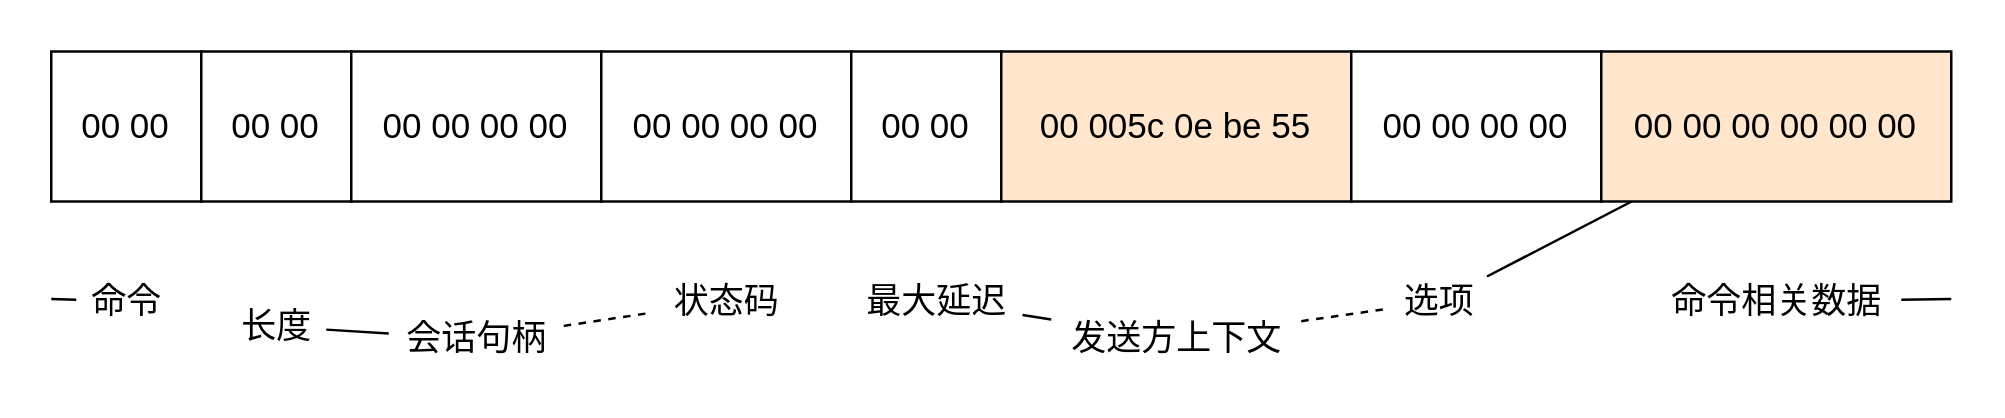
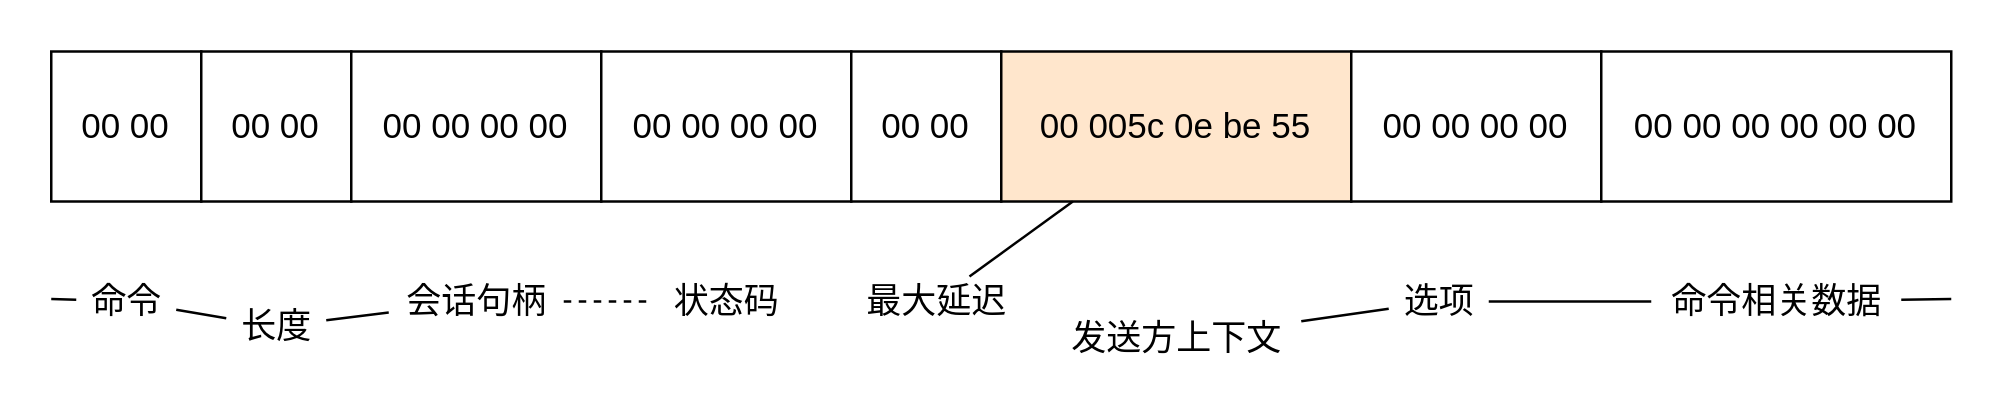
  <mxCell id="0" />
  <mxCell id="1" parent="0" />
  <mxCell id="2" value="00 00" style="rounded=0;whiteSpace=wrap;html=1;fontSize=14;" vertex="1" parent="1"><mxGeometry x="20" y="20" width="60" height="60" as="geometry" /></mxCell>
  <mxCell id="3" value="00 00" style="rounded=0;whiteSpace=wrap;html=1;fontSize=14;" vertex="1" parent="1"><mxGeometry x="80" y="20" width="60" height="60" as="geometry" /></mxCell>
  <mxCell id="4" value="00 00 00 00" style="rounded=0;whiteSpace=wrap;html=1;fontSize=14;" vertex="1" parent="1"><mxGeometry x="140" y="20" width="100" height="60" as="geometry" /></mxCell>
  <mxCell id="5" value="00 00 00 00" style="rounded=0;whiteSpace=wrap;html=1;fontSize=14;" vertex="1" parent="1"><mxGeometry x="240" y="20" width="100" height="60" as="geometry" /></mxCell>
  <mxCell id="6" value="00 00" style="rounded=0;whiteSpace=wrap;html=1;fontSize=14;" vertex="1" parent="1"><mxGeometry x="340" y="20" width="60" height="60" as="geometry" /></mxCell>
  <mxCell id="7" value="00 005c 0e be 55" style="rounded=0;whiteSpace=wrap;html=1;fontSize=14;fillColor=#ffe6cc;" vertex="1" parent="1"><mxGeometry x="400" y="20" width="140" height="60" as="geometry" /></mxCell>
  <mxCell id="8" value="00 00 00 00" style="rounded=0;whiteSpace=wrap;html=1;fontSize=14;" vertex="1" parent="1"><mxGeometry x="540" y="20" width="100" height="60" as="geometry" /></mxCell>
- <mxCell id="9" value="00 00 00 00 00 00" style="rounded=0;whiteSpace=wrap;html=1;fontSize=14;fillColor=#ffe6cc;" vertex="1" parent="1"><mxGeometry x="640" y="20" width="140" height="60" as="geometry" /></mxCell>
+ <mxCell id="9" value="00 00 00 00 00 00" style="rounded=0;whiteSpace=wrap;html=1;fontSize=14;" vertex="1" parent="1"><mxGeometry x="640" y="20" width="140" height="60" as="geometry" /></mxCell>
  <mxCell id="10" value="" style="endArrow=none;html=1;fontSize=14;" edge="1" parent="1" source="24"><mxGeometry width="50" height="50" relative="1" as="geometry"><mxPoint x="20" y="119" as="sourcePoint" /><mxPoint x="780" y="119" as="targetPoint" /></mxGeometry></mxCell>
  <mxCell id="11" value="长度" style="text;html=1;align=center;verticalAlign=middle;resizable=0;points=[];autosize=1;fontSize=14;" vertex="1" parent="1"><mxGeometry x="90" y="120" width="40" height="20" as="geometry" /></mxCell>
- <mxCell id="13" value="会话句柄" style="text;html=1;align=center;verticalAlign=middle;resizable=0;points=[];autosize=1;fontSize=14;" vertex="1" parent="1"><mxGeometry x="155" y="125" width="70" height="20" as="geometry" /></mxCell>
+ <mxCell id="12" value="" style="endArrow=none;html=1;fontSize=14;" edge="1" parent="1" source="15" target="11"><mxGeometry width="50" height="50" relative="1" as="geometry"><mxPoint x="20" y="119" as="sourcePoint" /><mxPoint x="780" y="119" as="targetPoint" /></mxGeometry></mxCell>
+ <mxCell id="13" value="会话句柄" style="text;html=1;align=center;verticalAlign=middle;resizable=0;points=[];autosize=1;fontSize=14;" vertex="1" parent="1"><mxGeometry x="155" y="110" width="70" height="20" as="geometry" /></mxCell>
  <mxCell id="14" value="" style="endArrow=none;html=1;fontSize=14;" edge="1" parent="1" source="11" target="13"><mxGeometry width="50" height="50" relative="1" as="geometry"><mxPoint x="130" y="119.97" as="sourcePoint" /><mxPoint x="780" y="119" as="targetPoint" /></mxGeometry></mxCell>
  <mxCell id="15" value="命令" style="text;html=1;align=center;verticalAlign=middle;resizable=0;points=[];autosize=1;fontSize=14;" vertex="1" parent="1"><mxGeometry x="30" y="110" width="40" height="20" as="geometry" /></mxCell>
  <mxCell id="16" value="" style="endArrow=none;html=1;fontSize=14;" edge="1" parent="1" target="15"><mxGeometry width="50" height="50" relative="1" as="geometry"><mxPoint x="20" y="119" as="sourcePoint" /><mxPoint x="90" y="119.778" as="targetPoint" /></mxGeometry></mxCell>
  <mxCell id="17" value="状态码" style="text;html=1;align=center;verticalAlign=middle;resizable=0;points=[];autosize=1;fontSize=14;" vertex="1" parent="1"><mxGeometry x="260" y="110" width="60" height="20" as="geometry" /></mxCell>
  <mxCell id="18" value="" style="endArrow=none;html=1;fontSize=14;dashed=1;" edge="1" parent="1" source="13" target="17"><mxGeometry width="50" height="50" relative="1" as="geometry"><mxPoint x="225" y="119.941" as="sourcePoint" /><mxPoint x="780" y="119" as="targetPoint" /></mxGeometry></mxCell>
  <mxCell id="19" value="最大延迟" style="text;html=1;align=center;verticalAlign=middle;resizable=0;points=[];autosize=1;fontSize=14;" vertex="1" parent="1"><mxGeometry x="338.5" y="110" width="70" height="20" as="geometry" /></mxCell>
  <mxCell id="20" value="发送方上下文" style="text;html=1;align=center;verticalAlign=middle;resizable=0;points=[];autosize=1;fontSize=14;" vertex="1" parent="1"><mxGeometry x="420" y="125" width="100" height="20" as="geometry" /></mxCell>
- <mxCell id="21" value="" style="endArrow=none;html=1;fontSize=14;" edge="1" parent="1" source="19" target="20"><mxGeometry width="50" height="50" relative="1" as="geometry"><mxPoint x="408.5" y="119.914" as="sourcePoint" /><mxPoint x="780" y="119" as="targetPoint" /></mxGeometry></mxCell>
+ <mxCell id="21" value="" style="endArrow=none;html=1;fontSize=14;" edge="1" parent="1" source="19" target="7"><mxGeometry width="50" height="50" relative="1" as="geometry"><mxPoint x="408.5" y="119.914" as="sourcePoint" /><mxPoint x="780" y="119" as="targetPoint" /></mxGeometry></mxCell>
  <mxCell id="22" value="选项" style="text;html=1;align=center;verticalAlign=middle;resizable=0;points=[];autosize=1;fontSize=14;" vertex="1" parent="1"><mxGeometry x="555" y="110" width="40" height="20" as="geometry" /></mxCell>
- <mxCell id="23" value="" style="endArrow=none;html=1;fontSize=14;dashed=1;" edge="1" parent="1" source="20" target="22"><mxGeometry width="50" height="50" relative="1" as="geometry"><mxPoint x="520" y="119.839" as="sourcePoint" /><mxPoint x="780" y="119" as="targetPoint" /></mxGeometry></mxCell>
+ <mxCell id="23" value="" style="endArrow=none;html=1;fontSize=14;" edge="1" parent="1" source="20" target="22"><mxGeometry width="50" height="50" relative="1" as="geometry"><mxPoint x="520" y="119.839" as="sourcePoint" /><mxPoint x="780" y="119" as="targetPoint" /></mxGeometry></mxCell>
  <mxCell id="24" value="命令相关数据" style="text;html=1;align=center;verticalAlign=middle;resizable=0;points=[];autosize=1;fontSize=14;" vertex="1" parent="1"><mxGeometry x="660" y="110" width="100" height="20" as="geometry" /></mxCell>
- <mxCell id="25" value="" style="endArrow=none;html=1;fontSize=14;" edge="1" parent="1" source="22" target="9"><mxGeometry width="50" height="50" relative="1" as="geometry"><mxPoint x="610" y="119.895" as="sourcePoint" /><mxPoint x="780" y="119" as="targetPoint" /></mxGeometry></mxCell>
+ <mxCell id="25" value="" style="endArrow=none;html=1;fontSize=14;" edge="1" parent="1" source="22" target="24"><mxGeometry width="50" height="50" relative="1" as="geometry"><mxPoint x="610" y="119.895" as="sourcePoint" /><mxPoint x="780" y="119" as="targetPoint" /></mxGeometry></mxCell>
